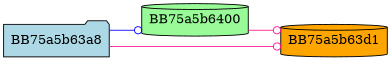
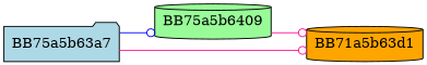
  digraph {
    fontname="DejaVu Serif"
    rankdir=LR
    splines=ortho
    node [fontname="DejaVu Serif" shape=cylinder style=filled]
    edge [arrowhead=odot color=deeppink fontname="DejaVu Serif" style=solid]
-   BB75a5b63a8 [fillcolor=lightblue shape=folder]
-   BB75a5b6400 [fillcolor=palegreen]
-   BB75a5b63d1 [fillcolor=orange]
+   BB75a5b63a8 [fillcolor=lightblue shape=folder label=BB75a5b63a7]
+   BB75a5b6400 [fillcolor=palegreen label=BB75a5b6409]
+   BB75a5b63d1 [fillcolor=orange label=BB71a5b63d1]
    BB75a5b63a8 -> BB75a5b6400 [color=blue]
    BB75a5b63a8 -> BB75a5b63d1
    BB75a5b6400 -> BB75a5b63d1
  }
